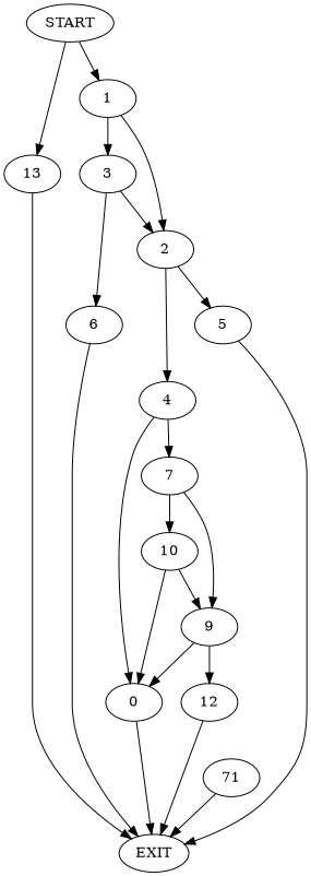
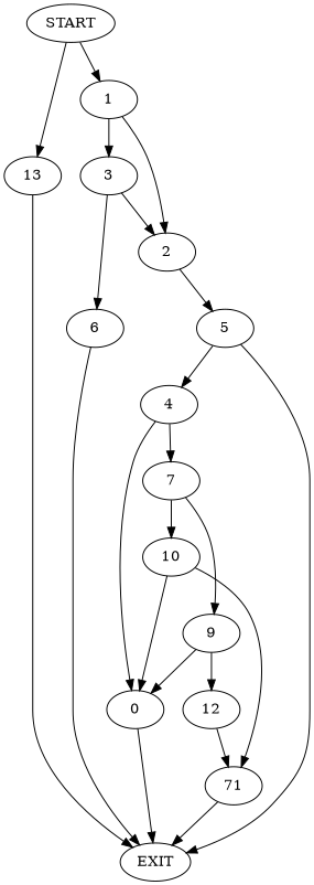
  digraph {
    fontname="DejaVu Serif"
    node [fontname="DejaVu Serif"]
    edge [fontname="DejaVu Serif"]
    n1 [label=START]
    1
    13
    2
    3
    n6 [label=EXIT]
    4
    5
    6
    7
    n11 [label=0]
    9
    10
    12
    n15 [label=71]
    n1 -> 1
    n1 -> 13
    1 -> 2
    1 -> 3
    13 -> n6
-   2 -> 4
+   5 -> 4
    2 -> 5
    3 -> 2
    3 -> 6
    4 -> 7
    4 -> n11
    5 -> n6
    6 -> n6
    7 -> 9
    7 -> 10
    n11 -> n6
    9 -> n11
    9 -> 12
    10 -> n11
-   10 -> 9
-   12 -> n6
+   10 -> n15
+   12 -> n15
    n15 -> n6
  }
